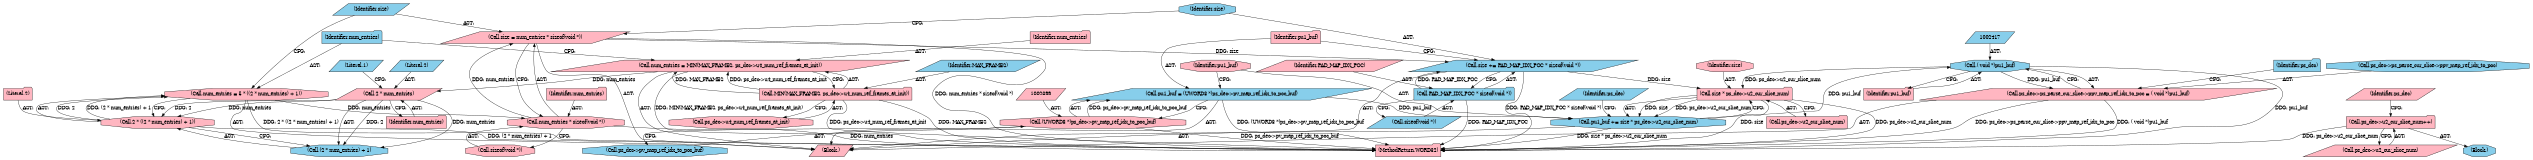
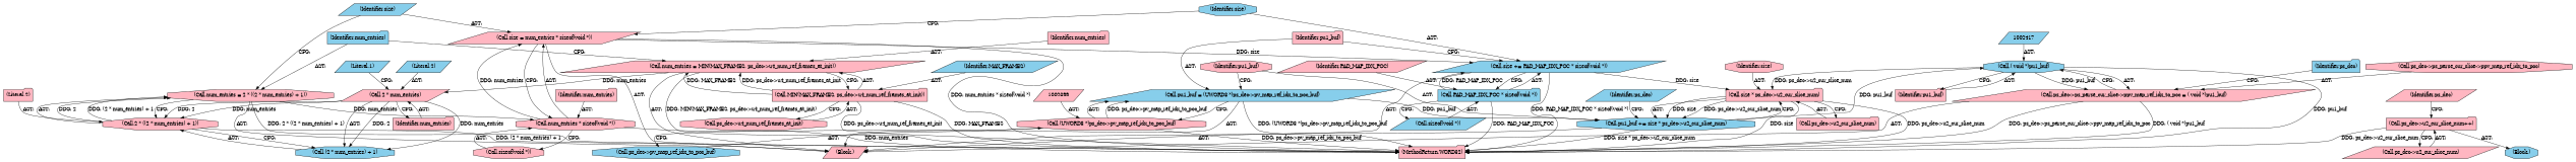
  digraph {
    node [fillcolor=lightpink shape=parallelogram style=filled]
    n1 [fillcolor=skyblue label="(Call,( void *)pu1_buf)" shape=octagon]
    n2 [label="(Call,ps_dec->ps_parse_cur_slice->ppv_map_ref_idx_to_poc = ( void *)pu1_buf)"]
    n3 [label="(MethodReturn,WORD32)" shape=folder]
    n4 [label="(Identifier,pu1_buf)" shape=folder]
    n5 [label="(Call,size * ps_dec->u2_cur_slice_num)" shape=folder]
    n6 [label="(Block,)"]
    n7 [fillcolor=skyblue label="(Call,pu1_buf += size * ps_dec->u2_cur_slice_num)" shape=octagon]
    n8 [label="(Call,ps_dec->u2_cur_slice_num)" shape=folder]
    n9 [fillcolor=skyblue label="(Call,size += PAD_MAP_IDX_POC * sizeof(void *))"]
    n10 [fillcolor=skyblue label="(Call,PAD_MAP_IDX_POC * sizeof(void *))" shape=folder]
    n11 [fillcolor=skyblue label="(Call,sizeof(void *))"]
    n12 [label="(Call,size = num_entries * sizeof(void *))"]
    n13 [label="(Call,num_entries * sizeof(void *))" shape=octagon]
    n14 [label="(Call,sizeof(void *))" shape=octagon]
-   n15 [label="(Call,num_entries = 5 * ((2 * num_entries) + 1))" shape=octagon]
+   n15 [label="(Call,num_entries = 2 * ((2 * num_entries) + 1))" shape=octagon]
    n16 [label="(Call,2 * ((2 * num_entries) + 1))" shape=octagon]
    n17 [fillcolor=skyblue label="(Call,(2 * num_entries) + 1)" shape=octagon]
    n18 [label="(Call,2 * num_entries)"]
    n19 [label="(Identifier,num_entries)" shape=folder]
    n20 [label="(Call,num_entries = MIN(MAX_FRAMES, ps_dec->u4_num_ref_frames_at_init))"]
    n21 [label="(Call,MIN(MAX_FRAMES, ps_dec->u4_num_ref_frames_at_init))" shape=folder]
    n22 [label="(Call,ps_dec->u4_num_ref_frames_at_init)" shape=octagon]
    n23 [label="(Call,ps_dec->u2_cur_slice_num++)" shape=folder]
    n24 [label="(Call,ps_dec->u2_cur_slice_num)"]
    n25 [fillcolor=skyblue label="(Block,)" shape=octagon]
    n26 [fillcolor=skyblue label="(Call,pu1_buf = (UWORD8 *)ps_dec->pv_map_ref_idx_to_poc_buf)"]
    n27 [label="(Call,(UWORD8 *)ps_dec->pv_map_ref_idx_to_poc_buf)" shape=octagon]
    n28 [fillcolor=skyblue label="(Call,ps_dec->pv_map_ref_idx_to_poc_buf)" shape=octagon]
-   n29 [fillcolor=skyblue label="(Call,ps_dec->ps_parse_cur_slice->ppv_map_ref_idx_to_poc)" shape=octagon]
+   n29 [label="(Call,ps_dec->ps_parse_cur_slice->ppv_map_ref_idx_to_poc)" shape=octagon]
    n30 [label="(Identifier,num_entries)" shape=folder]
    n31 [label="(Identifier,pu1_buf)" shape=octagon]
    n32 [fillcolor=skyblue label="(Identifier,size)"]
    n33 [fillcolor=skyblue label="(Identifier,num_entries)" shape=folder]
    n34 [label="(Identifier,PAD_MAP_IDX_POC)"]
    n35 [fillcolor=skyblue label="(Identifier,ps_dec)"]
    n36 [fillcolor=skyblue label="(Identifier,size)" shape=octagon]
    n37 [label="(Identifier,size)" shape=octagon]
    n38 [label="(Identifier,ps_dec)"]
    n39 [label="(Identifier,num_entries)" shape=folder]
    n40 [fillcolor=skyblue label="(Identifier,MAX_FRAMES)"]
    n41 [label="(Identifier,pu1_buf)" shape=folder]
    n42 [fillcolor=skyblue label="(Literal,1)"]
    n43 [fillcolor=skyblue label="(Identifier,ps_dec)" shape=folder]
    n44 [fillcolor=skyblue label="(Literal,2)"]
    n45 [label="(Literal,2)" shape=folder]
    1002417 [fillcolor=skyblue]
    1002399
    n1 -> n2 [label="AST: "]
    n1 -> n2 [label="DDG: pu1_buf"]
    n1 -> n3 [label="DDG: pu1_buf"]
    n1 -> n4 [label="CFG: "]
    n1 -> n5 [label="DDG: ps_dec->u2_cur_slice_num"]
    n2 -> n1 [label="CFG: "]
    n2 -> n3 [label="DDG: ps_dec->ps_parse_cur_slice->ppv_map_ref_idx_to_poc"]
    n2 -> n3 [label="DDG: ( void *)pu1_buf"]
    n2 -> n6 [label="AST: "]
    n4 -> n1 [label="AST: "]
    n5 -> n3 [label="DDG: ps_dec->u2_cur_slice_num"]
    n5 -> n3 [label="DDG: size"]
    n5 -> n7 [label="AST: "]
    n5 -> n7 [label="DDG: size"]
    n5 -> n7 [label="DDG: ps_dec->u2_cur_slice_num"]
    n5 -> n8 [label="CFG: "]
    n7 -> n1 [label="DDG: pu1_buf"]
    n7 -> n3 [label="DDG: size * ps_dec->u2_cur_slice_num"]
    n7 -> n5 [label="CFG: "]
    n7 -> n6 [label="AST: "]
    n8 -> n5 [label="AST: "]
    n9 -> n3 [label="DDG: PAD_MAP_IDX_POC * sizeof(void *)"]
    n9 -> n5 [label="DDG: size"]
    n9 -> n6 [label="AST: "]
    n9 -> n10 [label="CFG: "]
    n10 -> n3 [label="DDG: PAD_MAP_IDX_POC"]
    n10 -> n9 [label="AST: "]
    n10 -> n9 [label="DDG: PAD_MAP_IDX_POC"]
    n10 -> n11 [label="CFG: "]
    n11 -> n10 [label="AST: "]
    n12 -> n3 [label="DDG: num_entries * sizeof(void *)"]
    n12 -> n6 [label="AST: "]
    n12 -> n9 [label="DDG: size"]
    n12 -> n13 [label="CFG: "]
    n13 -> n3 [label="DDG: num_entries"]
    n13 -> n12 [label="AST: "]
    n13 -> n12 [label="DDG: num_entries"]
    n13 -> n14 [label="CFG: "]
    n14 -> n13 [label="AST: "]
    n15 -> n3 [label="DDG: 2 * ((2 * num_entries) + 1)"]
    n15 -> n6 [label="AST: "]
    n15 -> n13 [label="DDG: num_entries"]
    n15 -> n16 [label="CFG: "]
    n16 -> n3 [label="DDG: (2 * num_entries) + 1"]
    n16 -> n15 [label="AST: "]
    n16 -> n15 [label="DDG: 2"]
    n16 -> n15 [label="DDG: (2 * num_entries) + 1"]
    n16 -> n17 [label="CFG: "]
    n17 -> n16 [label="AST: "]
    n18 -> n16 [label="DDG: 2"]
    n18 -> n16 [label="DDG: num_entries"]
    n18 -> n17 [label="AST: "]
    n18 -> n17 [label="DDG: 2"]
    n18 -> n17 [label="DDG: num_entries"]
    n18 -> n19 [label="CFG: "]
    n19 -> n18 [label="AST: "]
    n20 -> n3 [label="DDG: MIN(MAX_FRAMES, ps_dec->u4_num_ref_frames_at_init)"]
    n20 -> n6 [label="AST: "]
    n20 -> n18 [label="DDG: num_entries"]
    n20 -> n21 [label="CFG: "]
    n21 -> n3 [label="DDG: ps_dec->u4_num_ref_frames_at_init"]
    n21 -> n3 [label="DDG: MAX_FRAMES"]
    n21 -> n20 [label="AST: "]
    n21 -> n20 [label="DDG: MAX_FRAMES"]
    n21 -> n20 [label="DDG: ps_dec->u4_num_ref_frames_at_init"]
    n21 -> n22 [label="CFG: "]
    n22 -> n21 [label="AST: "]
    n23 -> n3 [label="DDG: ps_dec->u2_cur_slice_num"]
    n23 -> n24 [label="CFG: "]
    n23 -> n25 [label="AST: "]
    n24 -> n23 [label="AST: "]
    n26 -> n3 [label="DDG: (UWORD8 *)ps_dec->pv_map_ref_idx_to_poc_buf"]
    n26 -> n6 [label="AST: "]
    n26 -> n7 [label="DDG: pu1_buf"]
    n26 -> n27 [label="CFG: "]
    n27 -> n3 [label="DDG: ps_dec->pv_map_ref_idx_to_poc_buf"]
    n27 -> n26 [label="AST: "]
    n27 -> n26 [label="DDG: ps_dec->pv_map_ref_idx_to_poc_buf"]
    n27 -> n28 [label="CFG: "]
    n28 -> n27 [label="AST: "]
    n29 -> n2 [label="AST: "]
    n30 -> n20 [label="AST: "]
    n31 -> n7 [label="AST: "]
    n31 -> n26 [label="CFG: "]
    n32 -> n12 [label="AST: "]
    n32 -> n15 [label="CFG: "]
    n33 -> n15 [label="AST: "]
    n33 -> n20 [label="CFG: "]
    n34 -> n10 [label="AST: "]
    n35 -> n7 [label="CFG: "]
    n36 -> n9 [label="AST: "]
    n36 -> n12 [label="CFG: "]
    n37 -> n5 [label="AST: "]
    n38 -> n23 [label="CFG: "]
    n39 -> n13 [label="AST: "]
    n40 -> n21 [label="AST: "]
    n41 -> n9 [label="CFG: "]
    n41 -> n26 [label="AST: "]
    n42 -> n18 [label="CFG: "]
    n43 -> n2 [label="CFG: "]
    n44 -> n18 [label="AST: "]
    n45 -> n16 [label="AST: "]
    1002417 -> n1 [label="AST: "]
    1002399 -> n27 [label="AST: "]
  }
